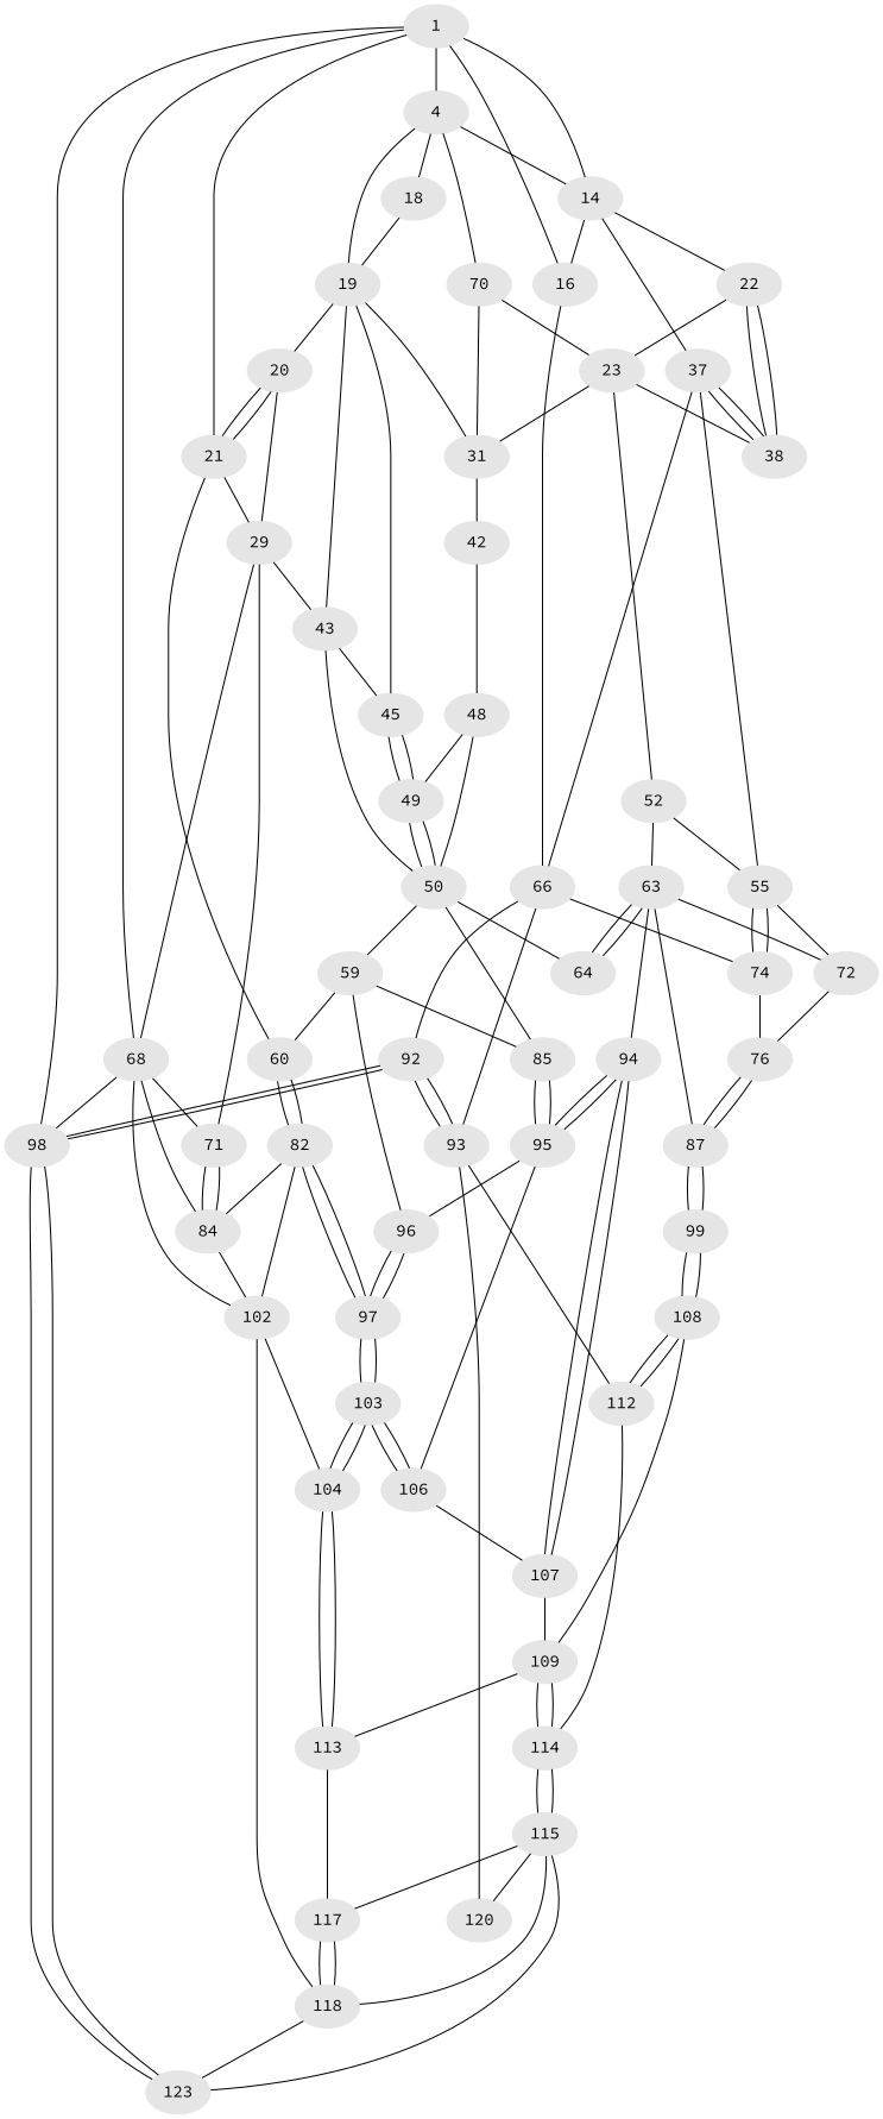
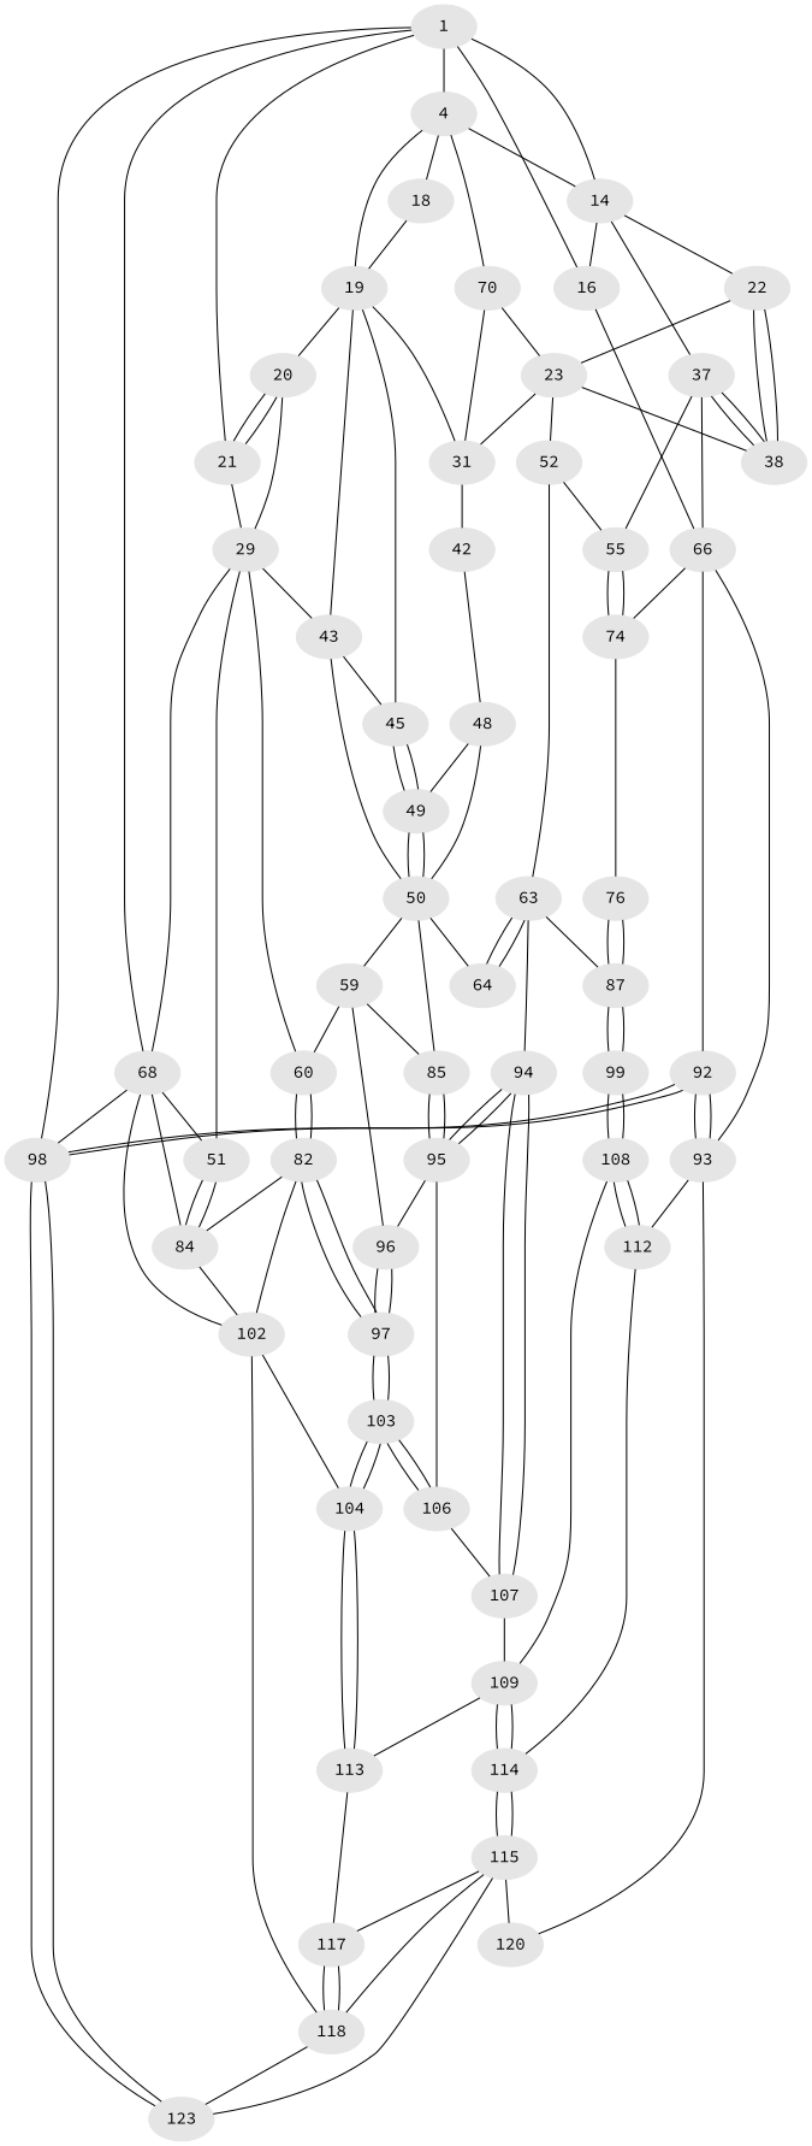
  graph {
    fontname="Source Code Pro"
    node [color=gray90 fontname="Source Code Pro" style=filled]
    edge [fontname="Source Code Pro"]
    1 [super="+2+8"]
    4 [super="+17+5"]
    14 [super="+36+15"]
    16 [super="+35"]
    21
    68 [super="+69"]
    98
    n8 [label=70 super="+11+24"]
    18
    19 [super="+25"]
    22
    37 [super="+54"]
    66 [super="+89+67"]
    29 [super="+30+44"]
-   71
+   71 [label=51]
    84 [super="+100"]
    102 [super="+105"]
    123
    23 [super="+39"]
    31 [super="+34+32"]
    20 [super="+26"]
    43 [super="+46"]
    45
    38
    52 [super="+57"]
    42 [super="+47"]
    55 [super="+56"]
    74 [super="+75+79"]
    92
    93 [super="+111"]
    50 [super="+65+51"]
    49
    60
    63 [super="+73"]
    82 [super="+83"]
    48
-   72
    59 [super="+86"]
    64
    85
    96
    95 [super="+101"]
    87
    94
    76
    97
    99
    107
    112
    120
    104
    118 [super="+124"]
    108
    103
    106
    114
    109 [super="+110"]
    113
    117
    115 [super="+116+121"]
    1 -- 4 [weight=2]
    1 -- 14
    1 -- 16 [weight=2]
    1 -- 21
    1 -- 68
    1 -- 98
    4 -- 14
    4 -- n8 [weight=2]
    4 -- 18 [weight=2]
    4 -- 19
    14 -- 16
    14 -- 22
    14 -- 37
    16 -- 66
    21 -- 29
    68 -- 98
    68 -- 71
    68 -- 84
    68 -- 102
    98 -- 123
    98 -- 123
    n8 -- 23
    n8 -- 31 [weight=2]
    18 -- 19
    19 -- 31
    19 -- 20 [weight=2]
    19 -- 43
    19 -- 45
    22 -- 23
    22 -- 38
    22 -- 38
    37 -- 66
    37 -- 38
    37 -- 38
    37 -- 55
    66 -- 74
    66 -- 92
    66 -- 93
    29 -- 68
    29 -- 71
    29 -- 43
-   21 -- 60
+   29 -- 60
    71 -- 84
    71 -- 84
    84 -- 102
    102 -- 104
    102 -- 118
    23 -- 31
    23 -- 38
    23 -- 52
    31 -- 42 [weight=2]
    20 -- 21
    20 -- 21
    20 -- 29
    43 -- 45
    43 -- 50
    45 -- 49
    45 -- 49
    52 -- 55
    52 -- 63
    42 -- 48
    55 -- 74
    55 -- 74
-   55 -- 72
    74 -- 76
    92 -- 98
    92 -- 98
    92 -- 93
    92 -- 93
    93 -- 112
    93 -- 120
    50 -- 59
    50 -- 64 [weight=2]
    50 -- 85
    49 -- 50
    49 -- 50
    60 -- 82
    60 -- 82
-   63 -- 72
    63 -- 64
    63 -- 64
    63 -- 87
    63 -- 94
    82 -- 84
    82 -- 102
    82 -- 97
    82 -- 97
    48 -- 50
    48 -- 49
-   72 -- 76
    59 -- 60
    59 -- 85
    59 -- 96
    85 -- 95
    85 -- 95
    96 -- 97
    96 -- 97
    95 -- 96
    95 -- 106
    87 -- 99
    87 -- 99
    94 -- 95
    94 -- 95
    94 -- 107
    94 -- 107
    76 -- 87
    76 -- 87
    97 -- 103
    97 -- 103
    99 -- 108
    99 -- 108
    107 -- 109
    112 -- 114
    104 -- 113
    104 -- 113
    118 -- 123
    108 -- 112
    108 -- 112
    108 -- 109
    103 -- 104
    103 -- 104
    103 -- 106
    103 -- 106
    106 -- 107
    114 -- 115
    114 -- 115
    109 -- 114
    109 -- 114
    109 -- 113
    113 -- 117
    117 -- 118
    117 -- 118
    115 -- 123
    115 -- 120 [weight=2]
    115 -- 118
    115 -- 117
  }
